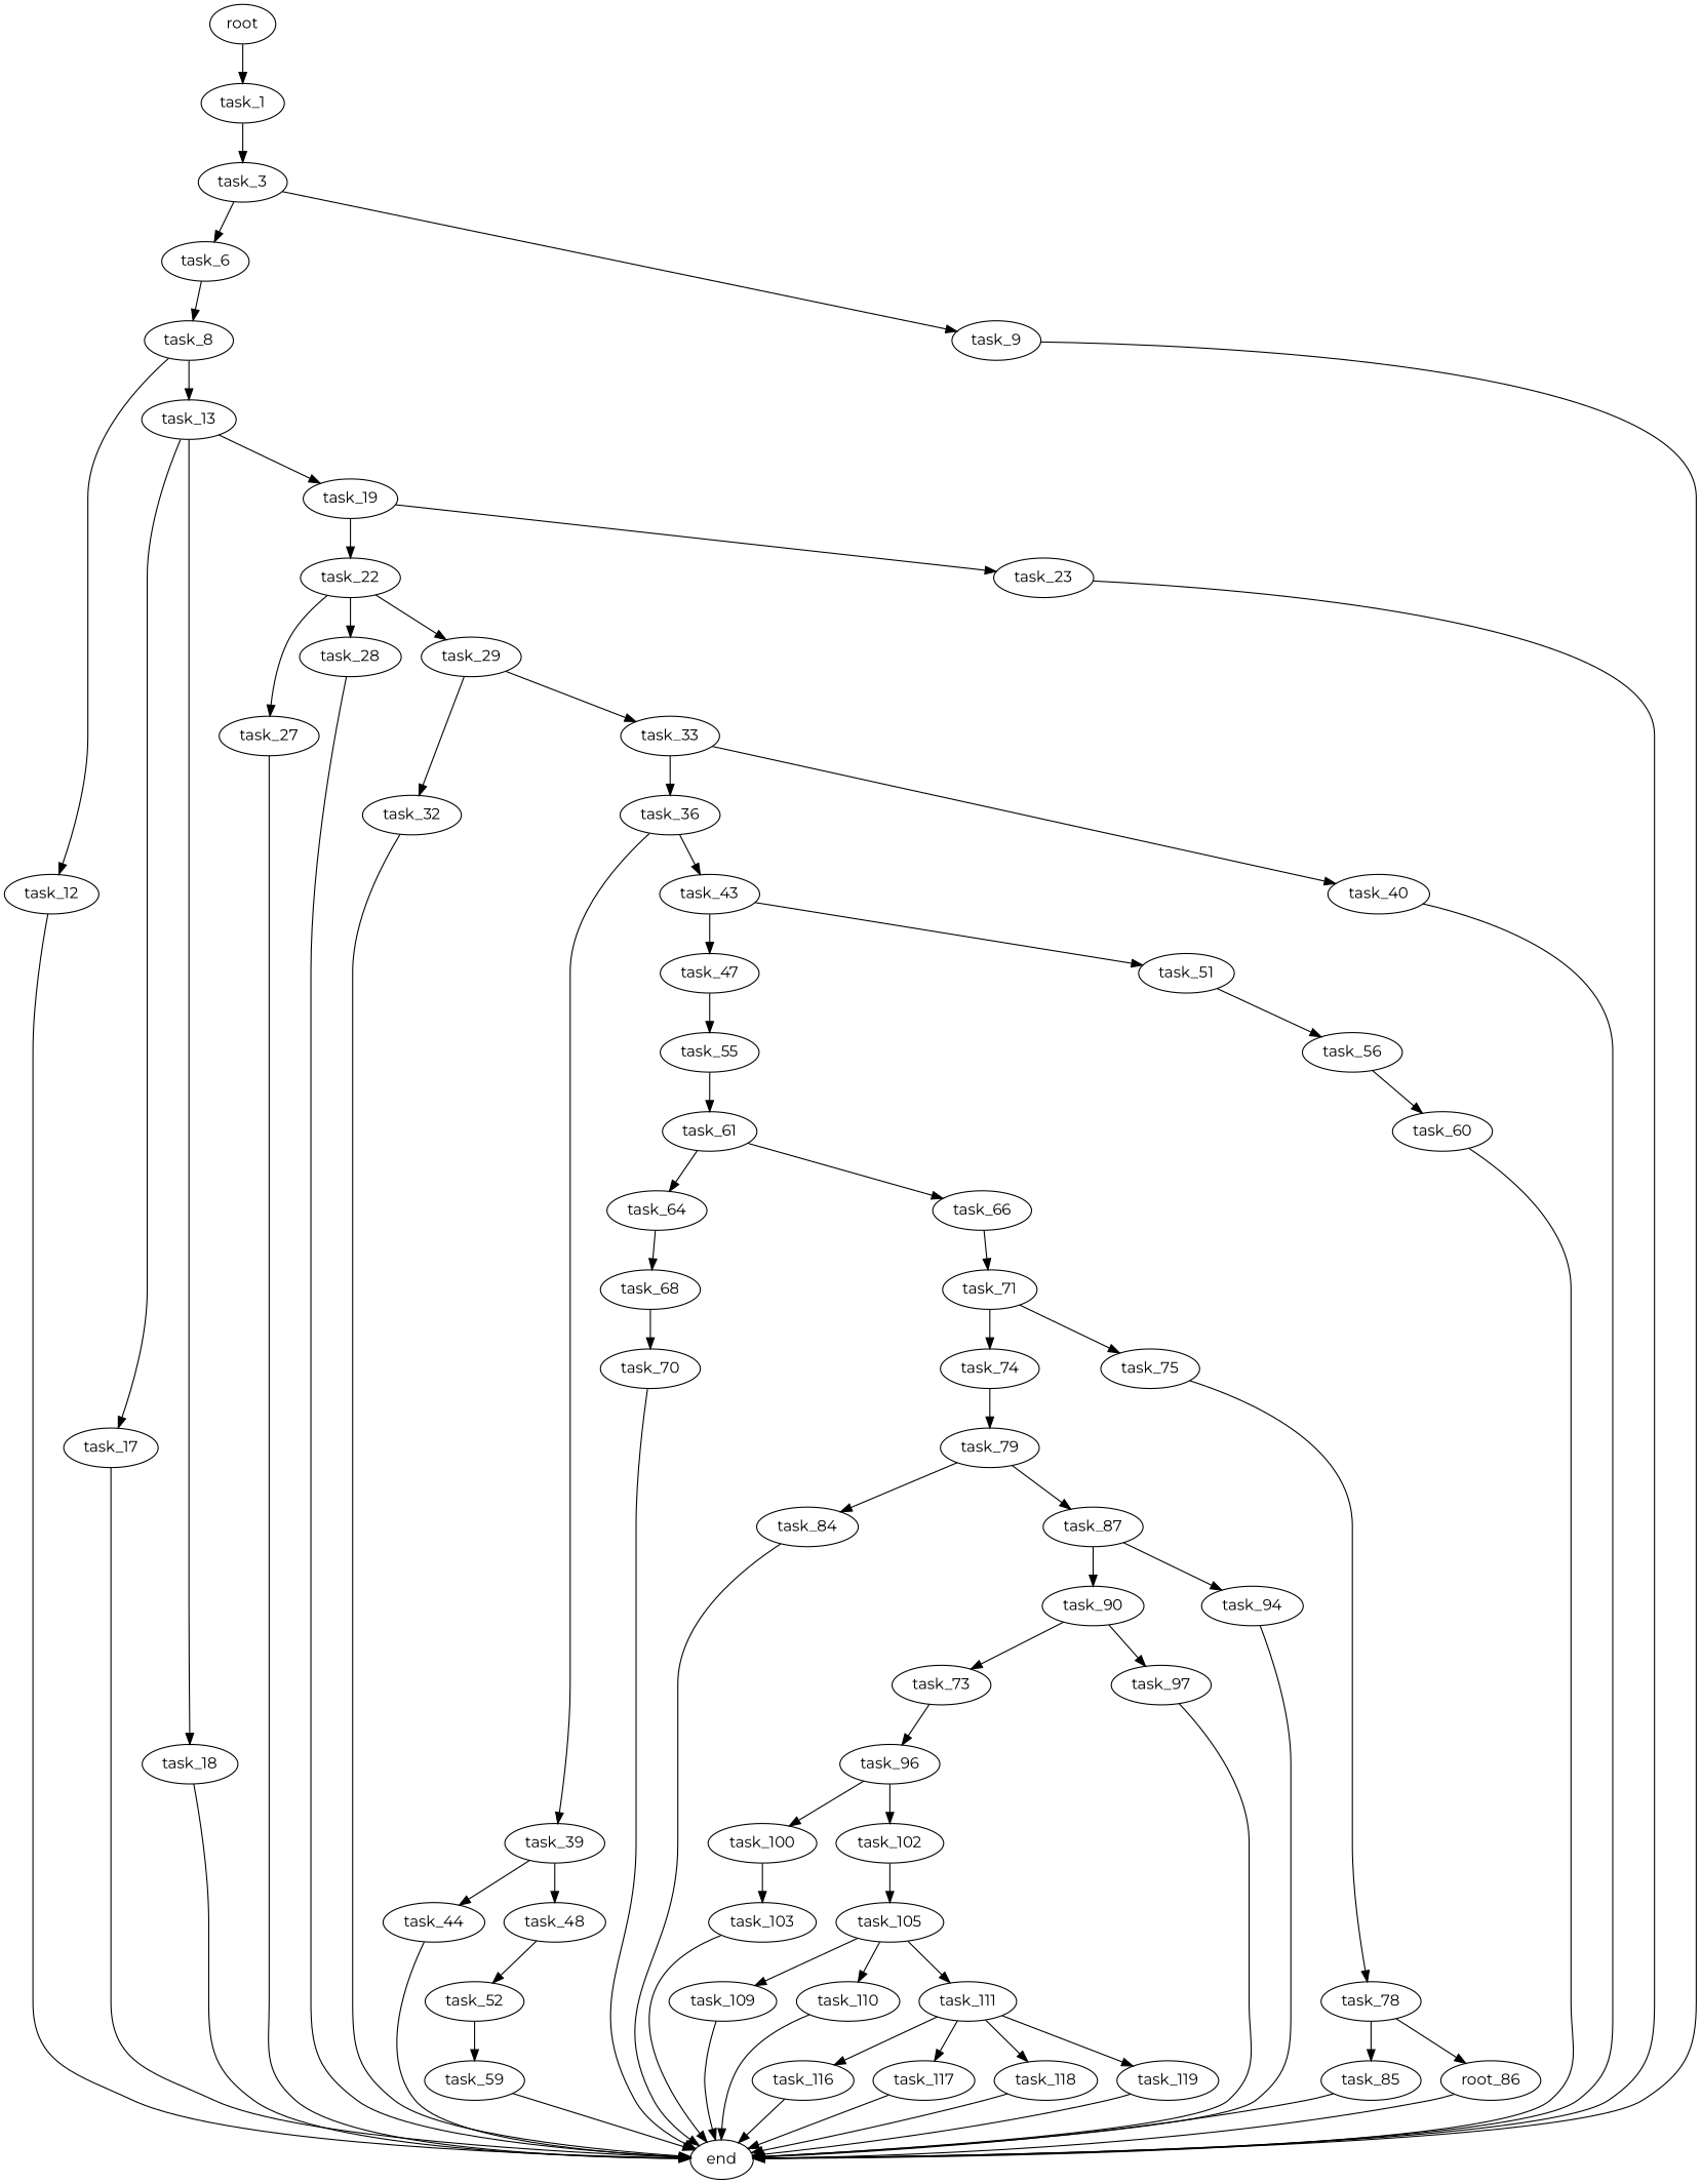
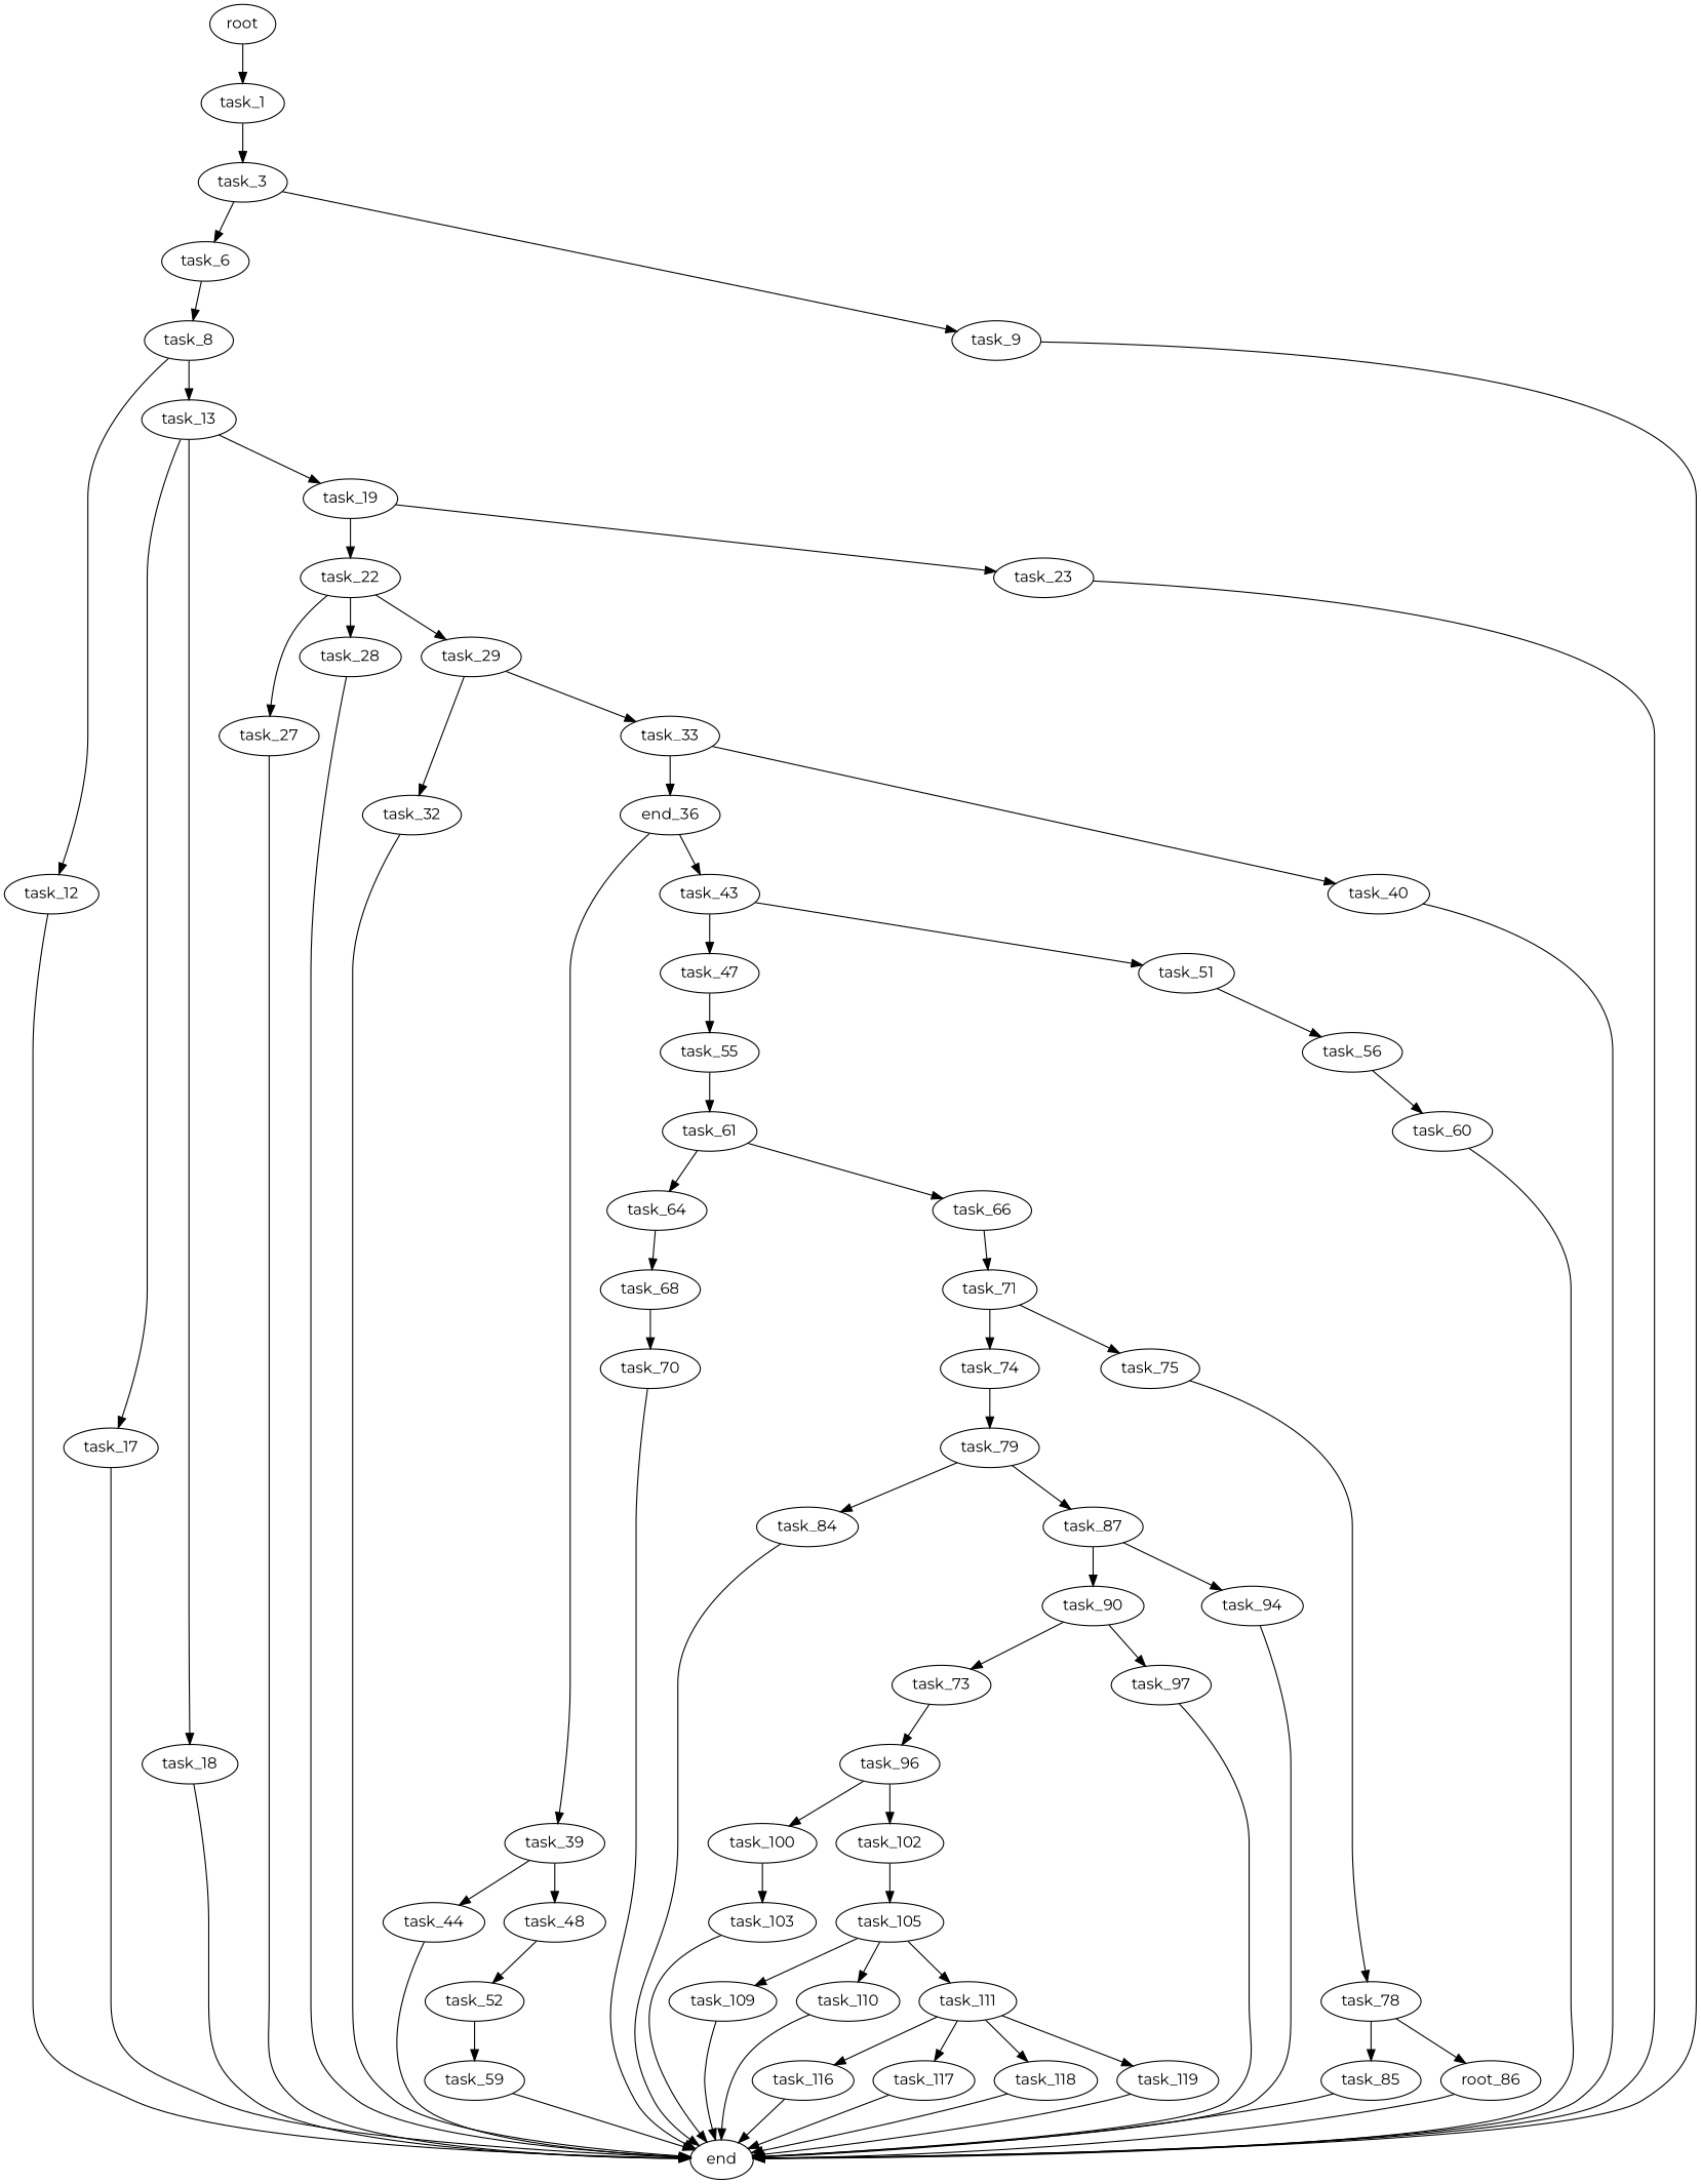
  digraph {
    fontname=Montserrat
    node [fontname=Montserrat]
    edge [fontname=Montserrat]
    root
    task_1
    task_3
    task_6
    task_9
    task_8
    end
    task_12
    task_13
    task_17
    task_18
    task_19
    task_22
    task_23
    task_27
    task_28
    task_29
    task_32
    task_33
-   task_36
+   task_36 [label=end_36]
    task_40
    task_39
    task_43
    task_44
    task_48
    task_47
    task_51
    task_52
    task_55
    task_56
    task_61
    task_59
    task_60
    task_64
    task_66
    task_68
    task_71
    task_70
    task_74
    task_75
    task_79
    task_78
    task_84
    task_87
    task_85
    n46 [label=root_86]
    task_90
    task_94
    n49 [label=task_73]
    task_97
    task_96
    task_100
    task_102
    task_103
    task_105
    task_109
    task_110
    task_111
    task_116
    task_117
    task_118
    task_119
    root -> task_1
    task_1 -> task_3
    task_3 -> task_6
    task_3 -> task_9
    task_6 -> task_8
    task_9 -> end
    task_8 -> task_12
    task_8 -> task_13
    task_12 -> end
    task_13 -> task_17
    task_13 -> task_18
    task_13 -> task_19
    task_17 -> end
    task_18 -> end
    task_19 -> task_22
    task_19 -> task_23
    task_22 -> task_27
    task_22 -> task_28
    task_22 -> task_29
    task_23 -> end
    task_27 -> end
    task_28 -> end
    task_29 -> task_32
    task_29 -> task_33
    task_32 -> end
    task_33 -> task_36
    task_33 -> task_40
    task_36 -> task_39
    task_36 -> task_43
    task_40 -> end
    task_39 -> task_44
    task_39 -> task_48
    task_43 -> task_47
    task_43 -> task_51
    task_44 -> end
    task_48 -> task_52
    task_47 -> task_55
    task_51 -> task_56
    task_52 -> task_59
    task_55 -> task_61
    task_56 -> task_60
    task_61 -> task_64
    task_61 -> task_66
    task_59 -> end
    task_60 -> end
    task_64 -> task_68
    task_66 -> task_71
    task_68 -> task_70
    task_71 -> task_74
    task_71 -> task_75
    task_70 -> end
    task_74 -> task_79
    task_75 -> task_78
    task_79 -> task_84
    task_79 -> task_87
    task_78 -> task_85
    task_78 -> n46
    task_84 -> end
    task_87 -> task_90
    task_87 -> task_94
    task_85 -> end
    n46 -> end
    task_90 -> n49
    task_90 -> task_97
    task_94 -> end
    n49 -> task_96
    task_97 -> end
    task_96 -> task_100
    task_96 -> task_102
    task_100 -> task_103
    task_102 -> task_105
    task_103 -> end
    task_105 -> task_109
    task_105 -> task_110
    task_105 -> task_111
    task_109 -> end
    task_110 -> end
    task_111 -> task_116
    task_111 -> task_117
    task_111 -> task_118
    task_111 -> task_119
    task_116 -> end
    task_117 -> end
    task_118 -> end
    task_119 -> end
  }
